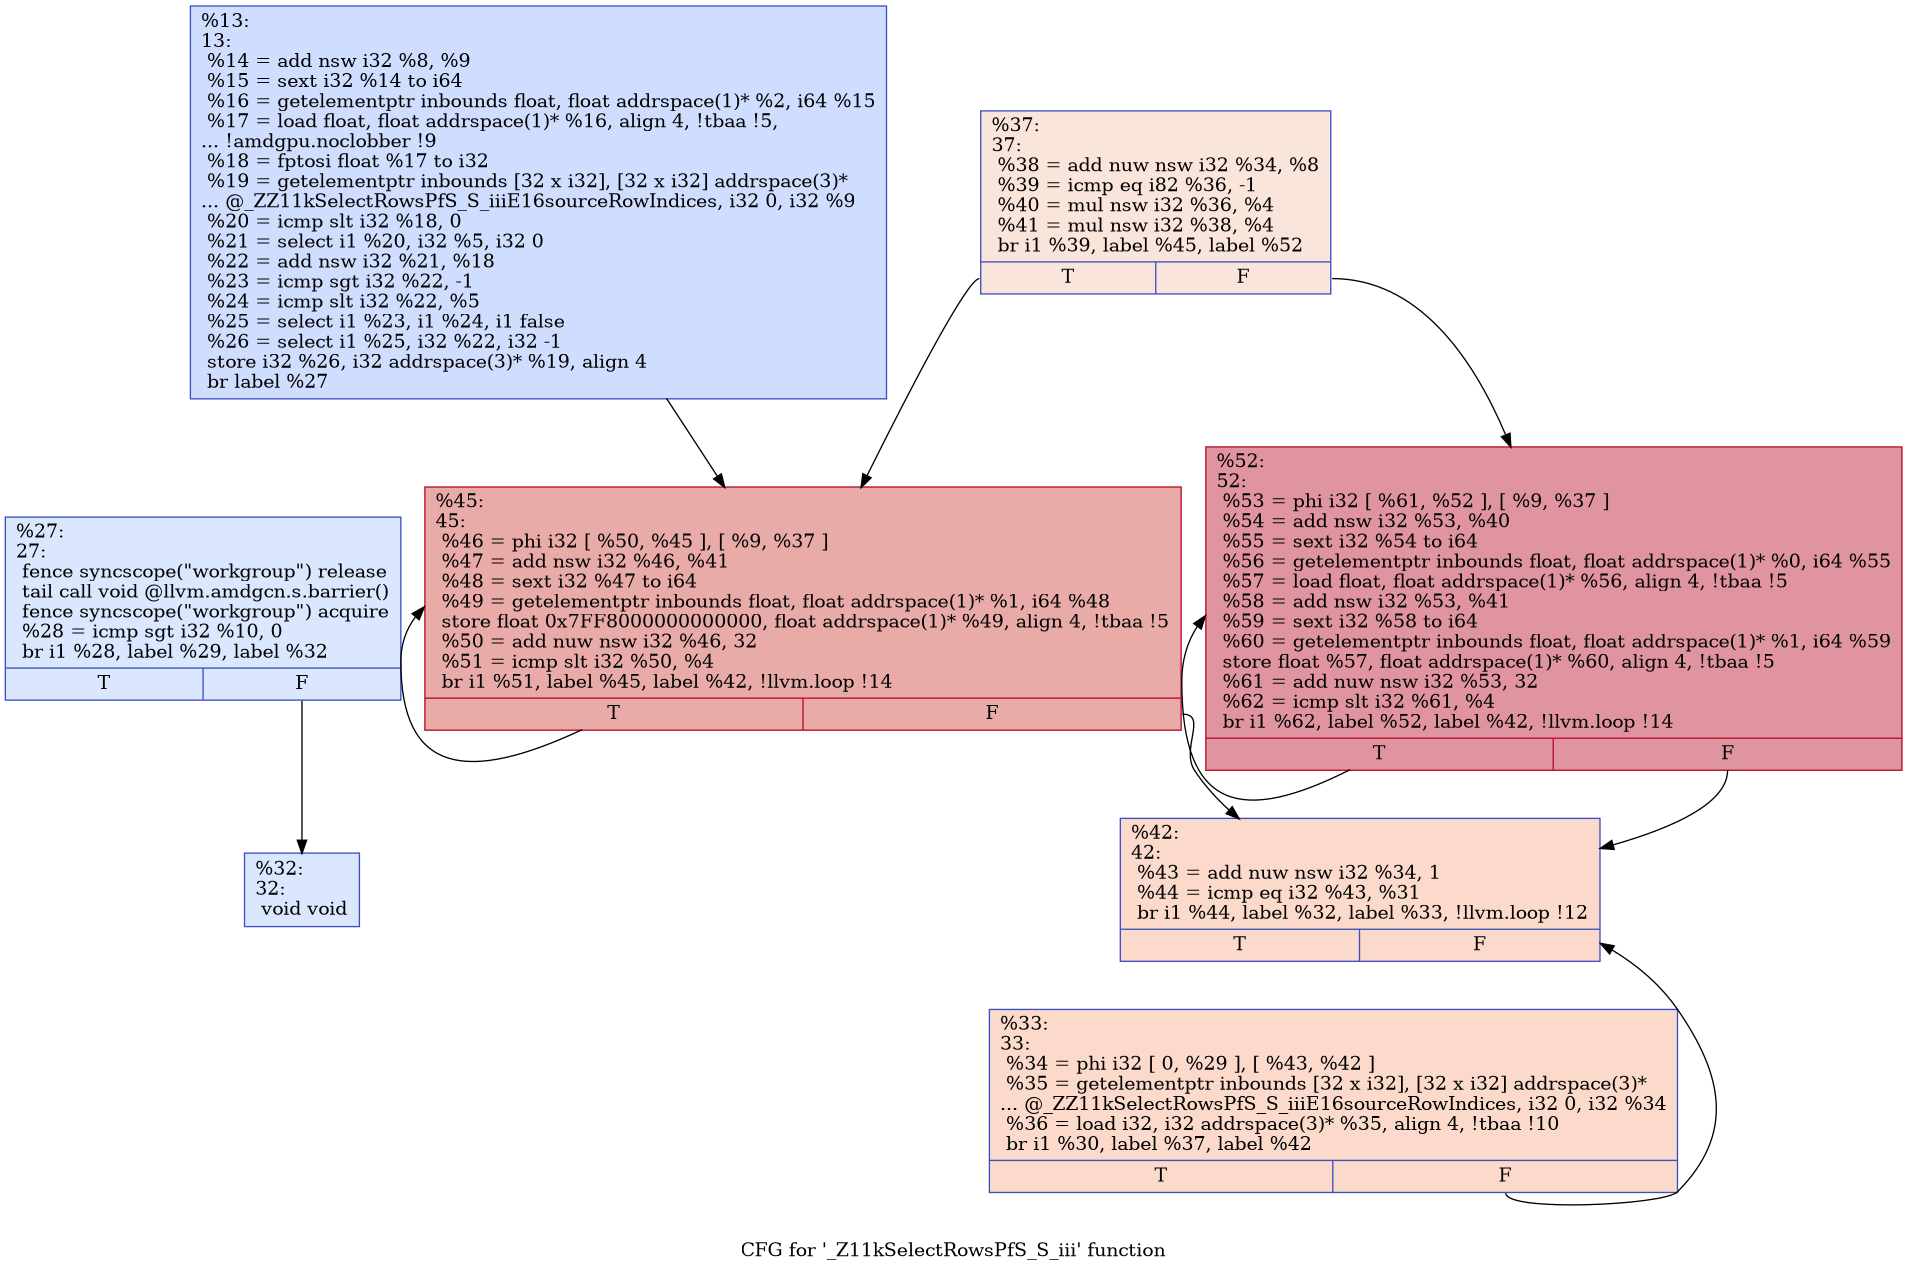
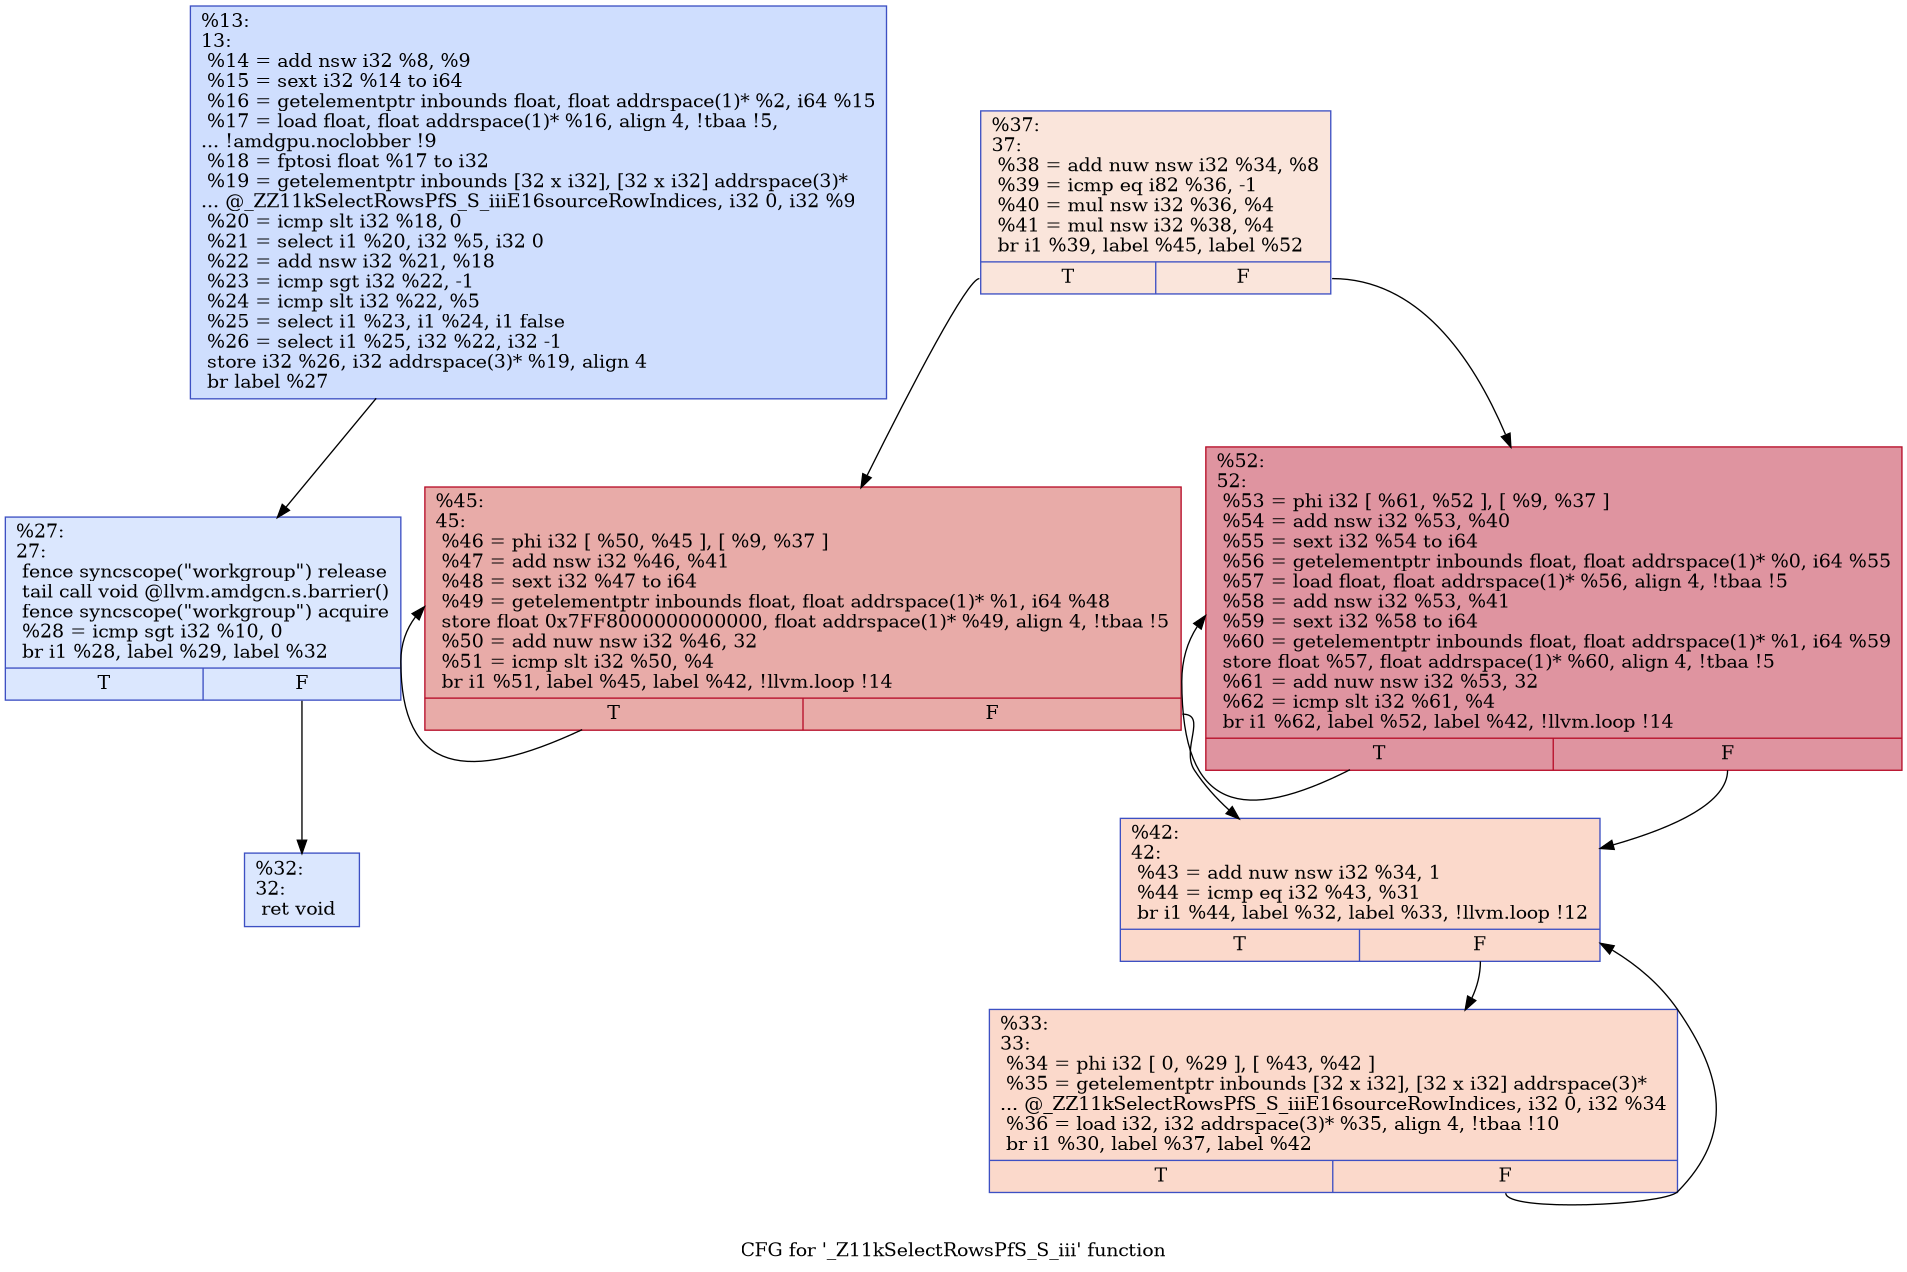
  digraph {
    label="CFG for '_Z11kSelectRowsPfS_S_iii' function"
    node [color="#3d50c3ff" fillcolor="#aec9fc70" shape=record style=filled]
    edge [tailport=s1]
    n1 [fillcolor="#93b5fe70" label="{%13:\l13:                                               \l  %14 = add nsw i32 %8, %9\l  %15 = sext i32 %14 to i64\l  %16 = getelementptr inbounds float, float addrspace(1)* %2, i64 %15\l  %17 = load float, float addrspace(1)* %16, align 4, !tbaa !5,\l... !amdgpu.noclobber !9\l  %18 = fptosi float %17 to i32\l  %19 = getelementptr inbounds [32 x i32], [32 x i32] addrspace(3)*\l... @_ZZ11kSelectRowsPfS_S_iiiE16sourceRowIndices, i32 0, i32 %9\l  %20 = icmp slt i32 %18, 0\l  %21 = select i1 %20, i32 %5, i32 0\l  %22 = add nsw i32 %21, %18\l  %23 = icmp sgt i32 %22, -1\l  %24 = icmp slt i32 %22, %5\l  %25 = select i1 %23, i1 %24, i1 false\l  %26 = select i1 %25, i32 %22, i32 -1\l  store i32 %26, i32 addrspace(3)* %19, align 4\l  br label %27\l}"]
    n2 [label="{%27:\l27:                                               \l  fence syncscope(\"workgroup\") release\l  tail call void @llvm.amdgcn.s.barrier()\l  fence syncscope(\"workgroup\") acquire\l  %28 = icmp sgt i32 %10, 0\l  br i1 %28, label %29, label %32\l|{<s0>T|<s1>F}}"]
-   n3 [label="{%32:\l32:                                               \l  void void\l}"]
+   n3 [label="{%32:\l32:                                               \l  ret void\l}"]
    n4 [fillcolor="#f7a88970" label="{%33:\l33:                                               \l  %34 = phi i32 [ 0, %29 ], [ %43, %42 ]\l  %35 = getelementptr inbounds [32 x i32], [32 x i32] addrspace(3)*\l... @_ZZ11kSelectRowsPfS_S_iiiE16sourceRowIndices, i32 0, i32 %34\l  %36 = load i32, i32 addrspace(3)* %35, align 4, !tbaa !10\l  br i1 %30, label %37, label %42\l|{<s0>T|<s1>F}}"]
    n5 [fillcolor="#f7a88970" label="{%42:\l42:                                               \l  %43 = add nuw nsw i32 %34, 1\l  %44 = icmp eq i32 %43, %31\l  br i1 %44, label %32, label %33, !llvm.loop !12\l|{<s0>T|<s1>F}}"]
    n6 [fillcolor="#f4c5ad70" label="{%37:\l37:                                               \l  %38 = add nuw nsw i32 %34, %8\l  %39 = icmp eq i82 %36, -1\l  %40 = mul nsw i32 %36, %4\l  %41 = mul nsw i32 %38, %4\l  br i1 %39, label %45, label %52\l|{<s0>T|<s1>F}}"]
    n7 [color="#b70d28ff" fillcolor="#cc403a70" label="{%45:\l45:                                               \l  %46 = phi i32 [ %50, %45 ], [ %9, %37 ]\l  %47 = add nsw i32 %46, %41\l  %48 = sext i32 %47 to i64\l  %49 = getelementptr inbounds float, float addrspace(1)* %1, i64 %48\l  store float 0x7FF8000000000000, float addrspace(1)* %49, align 4, !tbaa !5\l  %50 = add nuw nsw i32 %46, 32\l  %51 = icmp slt i32 %50, %4\l  br i1 %51, label %45, label %42, !llvm.loop !14\l|{<s0>T|<s1>F}}"]
    n8 [color="#b70d28ff" fillcolor="#b70d2870" label="{%52:\l52:                                               \l  %53 = phi i32 [ %61, %52 ], [ %9, %37 ]\l  %54 = add nsw i32 %53, %40\l  %55 = sext i32 %54 to i64\l  %56 = getelementptr inbounds float, float addrspace(1)* %0, i64 %55\l  %57 = load float, float addrspace(1)* %56, align 4, !tbaa !5\l  %58 = add nsw i32 %53, %41\l  %59 = sext i32 %58 to i64\l  %60 = getelementptr inbounds float, float addrspace(1)* %1, i64 %59\l  store float %57, float addrspace(1)* %60, align 4, !tbaa !5\l  %61 = add nuw nsw i32 %53, 32\l  %62 = icmp slt i32 %61, %4\l  br i1 %62, label %52, label %42, !llvm.loop !14\l|{<s0>T|<s1>F}}"]
-   n1 -> n7 [tailport=s0]
+   n1 -> n2 [tailport=s0]
    n2 -> n3
    n4 -> n5
+   n5 -> n4
    n6 -> n7 [tailport=s0]
    n6 -> n8
    n7 -> n5
    n7 -> n7 [tailport=s0]
    n8 -> n5
    n8 -> n8 [tailport=s0]
  }
